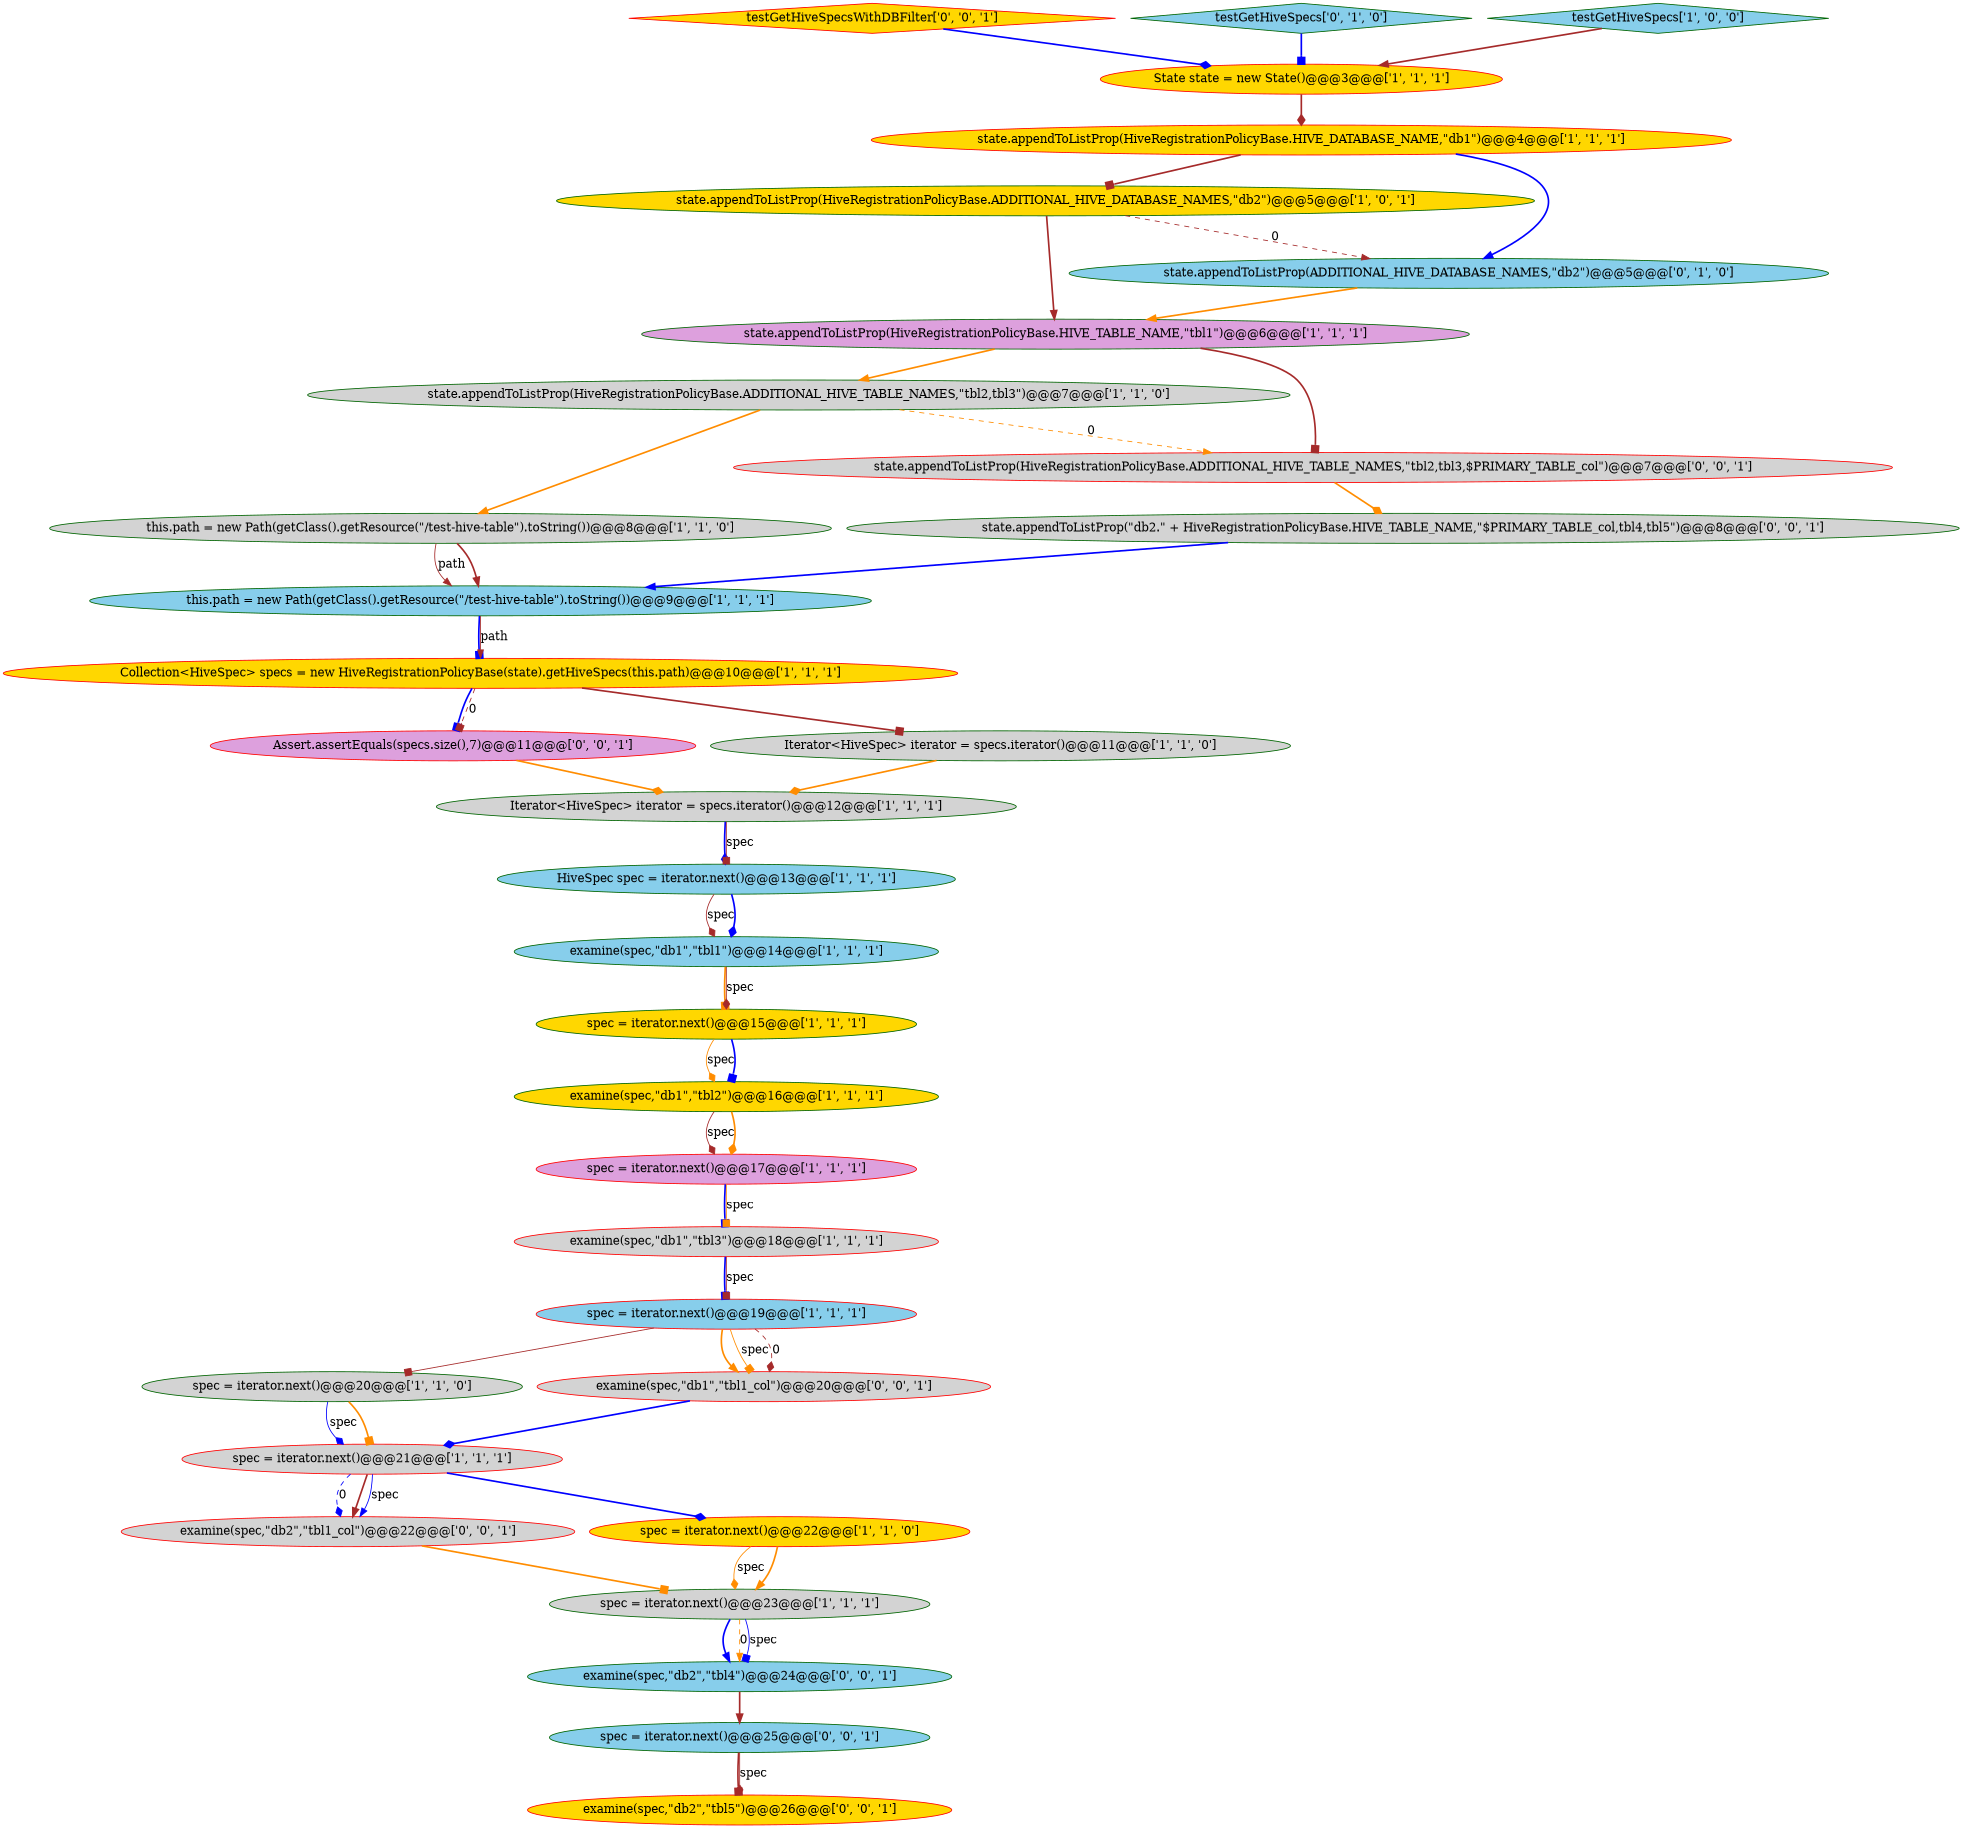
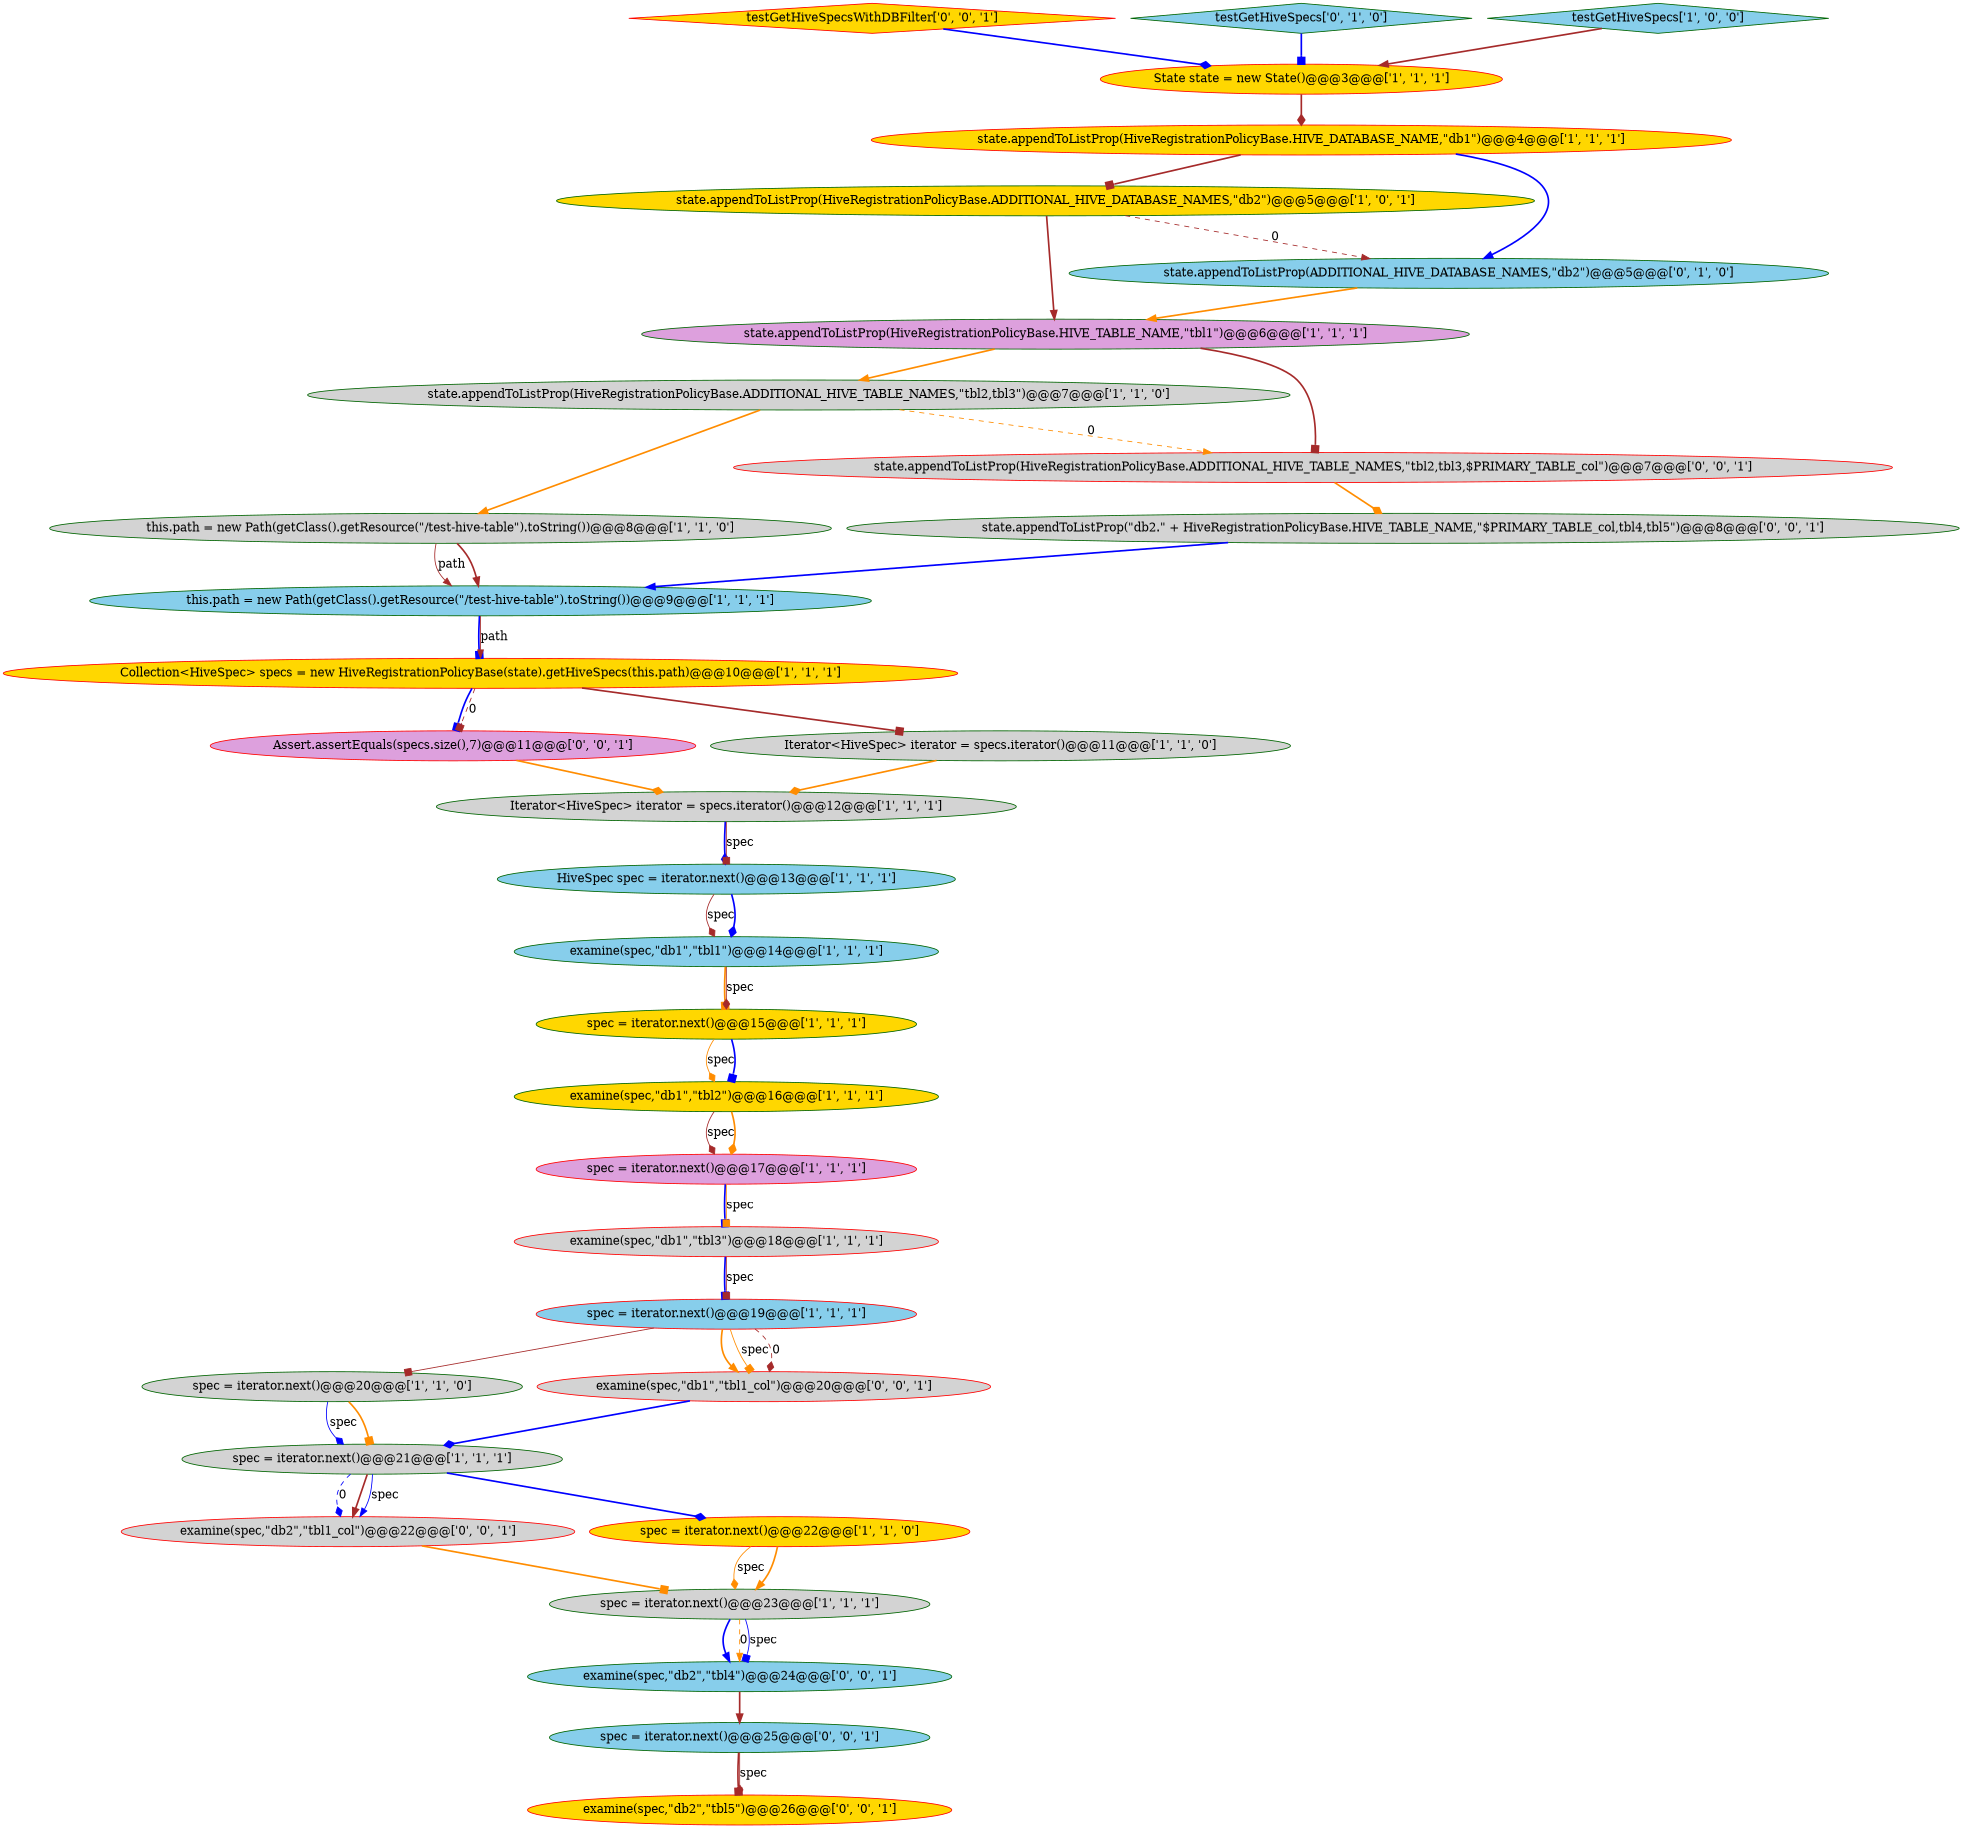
  digraph {
    node [color=darkgreen fillcolor=lightgrey shape=ellipse style=filled]
    edge [arrowhead=box color=brown style=bold]
    n1 [color=red fillcolor=plum label="spec = iterator.next()@@@17@@@['1', '1', '1']"]
    n2 [color=red label="examine(spec,\"db1\",\"tbl3\")@@@18@@@['1', '1', '1']"]
    n3 [color=red fillcolor=skyblue label="spec = iterator.next()@@@19@@@['1', '1', '1']"]
    n4 [color=red label="examine(spec,\"db2\",\"tbl1_col\")@@@22@@@['0', '0', '1']"]
    n5 [label="spec = iterator.next()@@@23@@@['1', '1', '1']"]
    n6 [fillcolor=skyblue label="examine(spec,\"db2\",\"tbl4\")@@@24@@@['0', '0', '1']"]
    n7 [color=red fillcolor=gold label="Collection<HiveSpec> specs = new HiveRegistrationPolicyBase(state).getHiveSpecs(this.path)@@@10@@@['1', '1', '1']"]
    n8 [color=red fillcolor=plum label="Assert.assertEquals(specs.size(),7)@@@11@@@['0', '0', '1']"]
    n9 [label="Iterator<HiveSpec> iterator = specs.iterator()@@@11@@@['1', '1', '0']"]
    n10 [label="Iterator<HiveSpec> iterator = specs.iterator()@@@12@@@['1', '1', '1']"]
    n11 [fillcolor=gold label="spec = iterator.next()@@@15@@@['1', '1', '1']"]
    n12 [fillcolor=gold label="examine(spec,\"db1\",\"tbl2\")@@@16@@@['1', '1', '1']"]
    n13 [fillcolor=skyblue label="spec = iterator.next()@@@25@@@['0', '0', '1']"]
    n14 [color=red fillcolor=gold label="examine(spec,\"db2\",\"tbl5\")@@@26@@@['0', '0', '1']"]
    n15 [label="spec = iterator.next()@@@20@@@['1', '1', '0']"]
    n16 [color=red label="examine(spec,\"db1\",\"tbl1_col\")@@@20@@@['0', '0', '1']"]
    n17 [color=red fillcolor=gold label="State state = new State()@@@3@@@['1', '1', '1']"]
    n18 [color=red fillcolor=gold label="state.appendToListProp(HiveRegistrationPolicyBase.HIVE_DATABASE_NAME,\"db1\")@@@4@@@['1', '1', '1']"]
    n19 [fillcolor=gold label="state.appendToListProp(HiveRegistrationPolicyBase.ADDITIONAL_HIVE_DATABASE_NAMES,\"db2\")@@@5@@@['1', '0', '1']"]
    n20 [fillcolor=skyblue label="state.appendToListProp(ADDITIONAL_HIVE_DATABASE_NAMES,\"db2\")@@@5@@@['0', '1', '0']"]
    n21 [fillcolor=skyblue label="HiveSpec spec = iterator.next()@@@13@@@['1', '1', '1']"]
    n22 [fillcolor=skyblue label="examine(spec,\"db1\",\"tbl1\")@@@14@@@['1', '1', '1']"]
    n23 [color=red fillcolor=gold label="testGetHiveSpecsWithDBFilter['0', '0', '1']" shape=diamond]
    n24 [fillcolor=skyblue label="this.path = new Path(getClass().getResource(\"/test-hive-table\").toString())@@@9@@@['1', '1', '1']"]
    n25 [fillcolor=skyblue label="testGetHiveSpecs['0', '1', '0']" shape=diamond]
    n26 [label="state.appendToListProp(\"db2.\" + HiveRegistrationPolicyBase.HIVE_TABLE_NAME,\"$PRIMARY_TABLE_col,tbl4,tbl5\")@@@8@@@['0', '0', '1']"]
    n27 [fillcolor=plum label="state.appendToListProp(HiveRegistrationPolicyBase.HIVE_TABLE_NAME,\"tbl1\")@@@6@@@['1', '1', '1']"]
-   n28 [color=red label="spec = iterator.next()@@@21@@@['1', '1', '1']"]
+   n28 [label="spec = iterator.next()@@@21@@@['1', '1', '1']"]
    n29 [label="this.path = new Path(getClass().getResource(\"/test-hive-table\").toString())@@@8@@@['1', '1', '0']"]
    n30 [color=red fillcolor=gold label="spec = iterator.next()@@@22@@@['1', '1', '0']"]
    n31 [fillcolor=skyblue label="testGetHiveSpecs['1', '0', '0']" shape=diamond]
    n32 [label="state.appendToListProp(HiveRegistrationPolicyBase.ADDITIONAL_HIVE_TABLE_NAMES,\"tbl2,tbl3\")@@@7@@@['1', '1', '0']"]
    n33 [color=red label="state.appendToListProp(HiveRegistrationPolicyBase.ADDITIONAL_HIVE_TABLE_NAMES,\"tbl2,tbl3,$PRIMARY_TABLE_col\")@@@7@@@['0', '0', '1']"]
    n1 -> n2 [color=blue]
    n1 -> n2 [color=darkorange label=spec style=solid]
    n2 -> n3 [color=blue]
    n2 -> n3 [label=spec style=solid]
    n3 -> n15 [style=solid]
    n3 -> n16 [arrowhead=normal color=darkorange]
    n3 -> n16 [color=darkorange label=spec style=solid]
    n3 -> n16 [arrowhead=diamond label=0 style=dashed]
    n4 -> n5 [color=darkorange]
    n5 -> n6 [arrowhead=normal color=blue]
    n5 -> n6 [arrowhead=normal color=darkorange label=0 style=dashed]
    n5 -> n6 [color=blue label=spec style=solid]
    n6 -> n13 [arrowhead=normal]
    n7 -> n8 [color=blue]
    n7 -> n8 [label=0 style=dashed]
    n7 -> n9
    n8 -> n10 [arrowhead=diamond color=darkorange]
    n9 -> n10 [arrowhead=diamond color=darkorange]
    n10 -> n21 [arrowhead=diamond color=blue]
    n10 -> n21 [label=spec style=solid]
    n11 -> n12 [arrowhead=diamond color=darkorange label=spec style=solid]
    n11 -> n12 [color=blue]
    n12 -> n1 [arrowhead=diamond label=spec style=solid]
    n12 -> n1 [arrowhead=diamond color=darkorange]
    n13 -> n14
    n13 -> n14 [arrowhead=diamond label=spec style=solid]
    n15 -> n28 [color=darkorange]
    n15 -> n28 [arrowhead=diamond color=blue label=spec style=solid]
    n16 -> n28 [arrowhead=diamond color=blue]
    n17 -> n18 [arrowhead=diamond]
    n18 -> n19
    n18 -> n20 [arrowhead=normal color=blue]
    n19 -> n20 [arrowhead=normal label=0 style=dashed]
    n19 -> n27 [arrowhead=normal]
    n20 -> n27 [arrowhead=normal color=darkorange]
    n21 -> n22 [arrowhead=diamond label=spec style=solid]
    n21 -> n22 [arrowhead=diamond color=blue]
    n22 -> n11 [color=darkorange]
    n22 -> n11 [arrowhead=diamond label=spec style=solid]
    n23 -> n17 [arrowhead=diamond color=blue]
    n24 -> n7 [color=blue]
    n24 -> n7 [arrowhead=normal label=path style=solid]
    n25 -> n17 [color=blue]
    n26 -> n24 [arrowhead=normal color=blue]
    n27 -> n32 [arrowhead=normal color=darkorange]
    n27 -> n33
    n28 -> n4 [arrowhead=diamond color=blue label=0 style=dashed]
    n28 -> n4 [arrowhead=normal]
    n28 -> n4 [arrowhead=normal color=blue label=spec style=solid]
    n28 -> n30 [arrowhead=diamond color=blue]
    n29 -> n24 [arrowhead=normal]
    n29 -> n24 [arrowhead=normal label=path style=solid]
    n30 -> n5 [arrowhead=normal color=darkorange]
    n30 -> n5 [arrowhead=diamond color=darkorange label=spec style=solid]
    n31 -> n17 [arrowhead=normal]
    n32 -> n29 [arrowhead=normal color=darkorange]
    n32 -> n33 [arrowhead=normal color=darkorange label=0 style=dashed]
    n33 -> n26 [arrowhead=diamond color=darkorange]
  }
